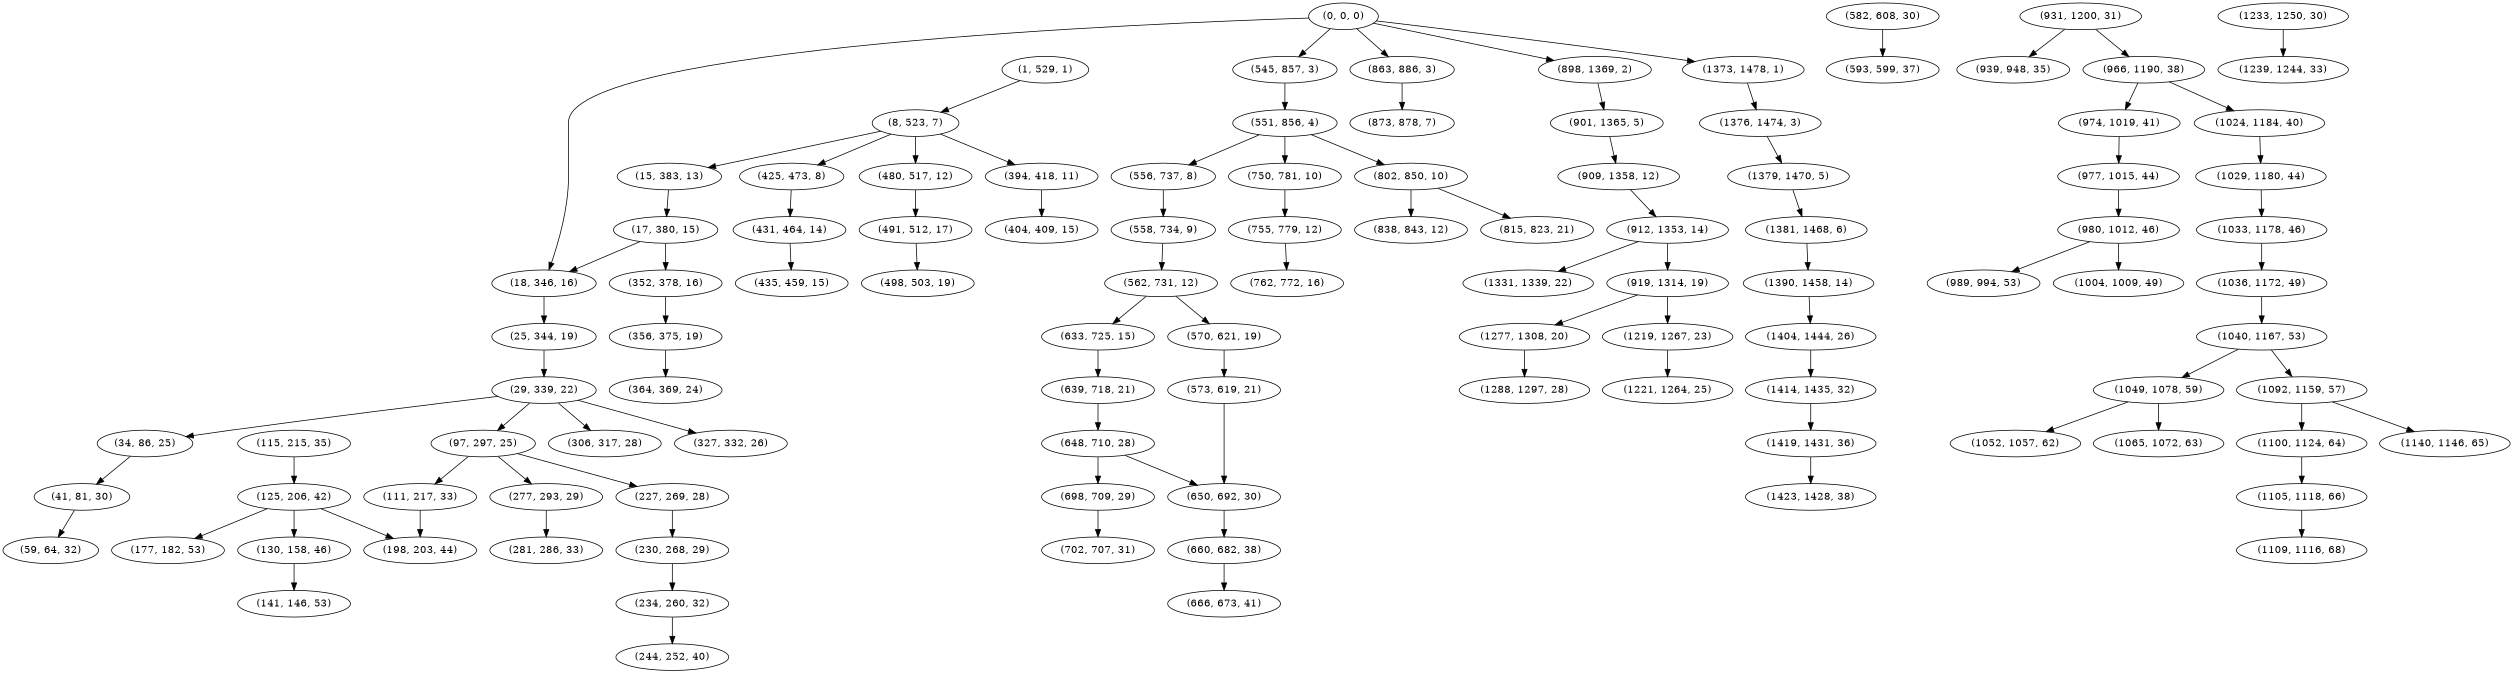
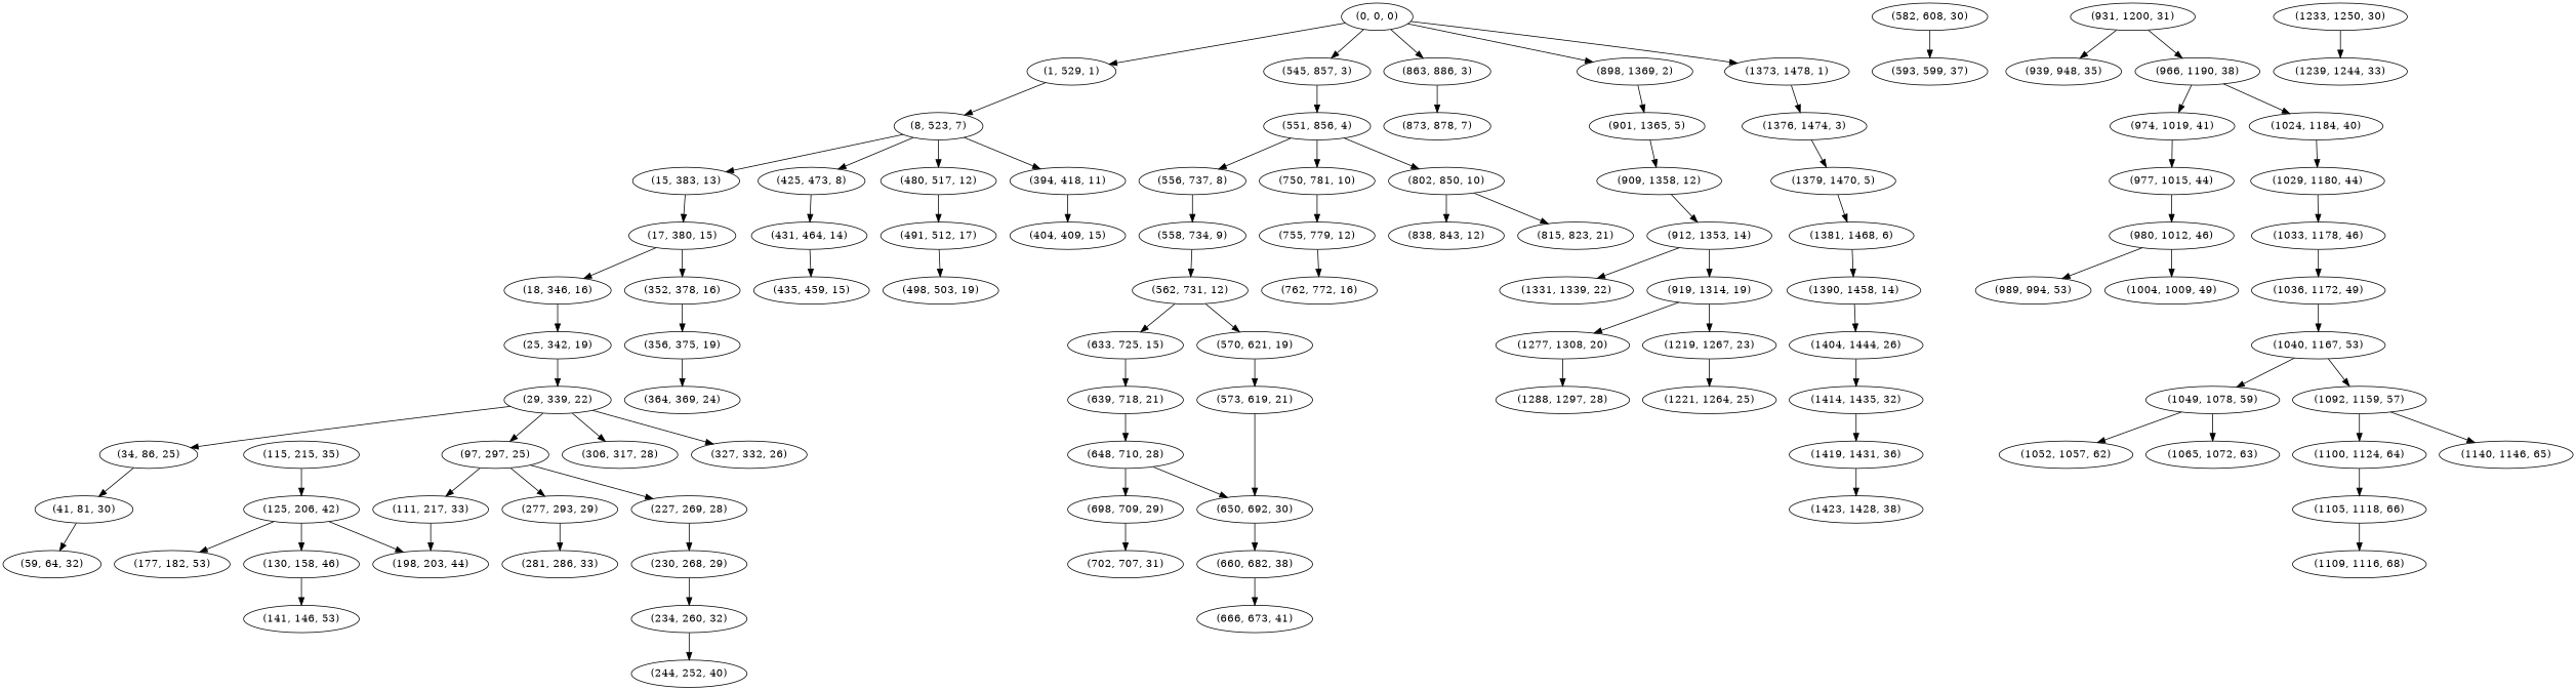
  digraph {
    "(0, 0, 0)"
    "(1, 529, 1)"
    "(545, 857, 3)"
    "(863, 886, 3)"
    "(898, 1369, 2)"
    "(1373, 1478, 1)"
    "(8, 523, 7)"
    "(551, 856, 4)"
    "(873, 878, 7)"
    "(901, 1365, 5)"
    "(1376, 1474, 3)"
    "(15, 383, 13)"
    "(394, 418, 11)"
    "(425, 473, 8)"
    "(480, 517, 12)"
    "(17, 380, 15)"
    "(404, 409, 15)"
    "(431, 464, 14)"
    "(491, 512, 17)"
    "(18, 346, 16)"
    "(352, 378, 16)"
-   "(25, 342, 19)" [label="(25, 344, 19)"]
+   "(25, 342, 19)"
    "(356, 375, 19)"
    "(29, 339, 22)"
    "(34, 86, 25)"
    "(97, 297, 25)"
    "(306, 317, 28)"
    "(327, 332, 26)"
    "(41, 81, 30)"
    "(111, 217, 33)"
    "(227, 269, 28)"
    "(277, 293, 29)"
    "(59, 64, 32)"
    "(198, 203, 44)"
    "(230, 268, 29)"
    "(281, 286, 33)"
    "(115, 215, 35)"
    "(125, 206, 42)"
    "(130, 158, 46)"
    "(177, 182, 53)"
    "(141, 146, 53)"
    "(234, 260, 32)"
    "(244, 252, 40)"
    "(364, 369, 24)"
    "(435, 459, 15)"
    "(498, 503, 19)"
    "(556, 737, 8)"
    "(750, 781, 10)"
    "(802, 850, 10)"
    "(558, 734, 9)"
    "(755, 779, 12)"
    "(815, 823, 21)"
    "(838, 843, 12)"
    "(562, 731, 12)"
    "(570, 621, 19)"
    "(633, 725, 15)"
    "(573, 619, 21)"
    "(639, 718, 21)"
    "(650, 692, 30)"
    "(582, 608, 30)"
    "(593, 599, 37)"
    "(648, 710, 28)"
    "(698, 709, 29)"
    "(660, 682, 38)"
    "(702, 707, 31)"
    "(666, 673, 41)"
    "(762, 772, 16)"
    "(909, 1358, 12)"
    "(912, 1353, 14)"
    "(919, 1314, 19)"
    "(1331, 1339, 22)"
    "(1219, 1267, 23)"
    "(1277, 1308, 20)"
    "(1221, 1264, 25)"
    "(1288, 1297, 28)"
    "(931, 1200, 31)"
    "(939, 948, 35)"
    "(966, 1190, 38)"
    "(974, 1019, 41)"
    "(1024, 1184, 40)"
    "(977, 1015, 44)"
    "(1029, 1180, 44)"
    "(980, 1012, 46)"
    "(989, 994, 53)"
    "(1004, 1009, 49)"
    "(1033, 1178, 46)"
    "(1036, 1172, 49)"
    "(1040, 1167, 53)"
    "(1049, 1078, 59)"
    "(1092, 1159, 57)"
    "(1052, 1057, 62)"
    "(1065, 1072, 63)"
    "(1100, 1124, 64)"
    "(1140, 1146, 65)"
    "(1105, 1118, 66)"
    "(1109, 1116, 68)"
    "(1233, 1250, 30)"
    "(1239, 1244, 33)"
    "(1379, 1470, 5)"
    "(1381, 1468, 6)"
    "(1390, 1458, 14)"
    "(1404, 1444, 26)"
    "(1414, 1435, 32)"
    "(1419, 1431, 36)"
    "(1423, 1428, 38)"
-   "(0, 0, 0)" -> "(18, 346, 16)"
+   "(0, 0, 0)" -> "(1, 529, 1)"
    "(0, 0, 0)" -> "(545, 857, 3)"
    "(0, 0, 0)" -> "(863, 886, 3)"
    "(0, 0, 0)" -> "(898, 1369, 2)"
    "(0, 0, 0)" -> "(1373, 1478, 1)"
    "(1, 529, 1)" -> "(8, 523, 7)"
    "(545, 857, 3)" -> "(551, 856, 4)"
    "(863, 886, 3)" -> "(873, 878, 7)"
    "(898, 1369, 2)" -> "(901, 1365, 5)"
    "(1373, 1478, 1)" -> "(1376, 1474, 3)"
    "(8, 523, 7)" -> "(15, 383, 13)"
    "(8, 523, 7)" -> "(394, 418, 11)"
    "(8, 523, 7)" -> "(425, 473, 8)"
    "(8, 523, 7)" -> "(480, 517, 12)"
    "(551, 856, 4)" -> "(556, 737, 8)"
    "(551, 856, 4)" -> "(750, 781, 10)"
    "(551, 856, 4)" -> "(802, 850, 10)"
    "(901, 1365, 5)" -> "(909, 1358, 12)"
    "(1376, 1474, 3)" -> "(1379, 1470, 5)"
    "(15, 383, 13)" -> "(17, 380, 15)"
    "(394, 418, 11)" -> "(404, 409, 15)"
    "(425, 473, 8)" -> "(431, 464, 14)"
    "(480, 517, 12)" -> "(491, 512, 17)"
    "(17, 380, 15)" -> "(18, 346, 16)"
    "(17, 380, 15)" -> "(352, 378, 16)"
    "(431, 464, 14)" -> "(435, 459, 15)"
    "(491, 512, 17)" -> "(498, 503, 19)"
    "(18, 346, 16)" -> "(25, 342, 19)"
    "(352, 378, 16)" -> "(356, 375, 19)"
    "(25, 342, 19)" -> "(29, 339, 22)"
    "(356, 375, 19)" -> "(364, 369, 24)"
    "(29, 339, 22)" -> "(34, 86, 25)"
    "(29, 339, 22)" -> "(97, 297, 25)"
    "(29, 339, 22)" -> "(306, 317, 28)"
    "(29, 339, 22)" -> "(327, 332, 26)"
    "(34, 86, 25)" -> "(41, 81, 30)"
    "(97, 297, 25)" -> "(111, 217, 33)"
    "(97, 297, 25)" -> "(227, 269, 28)"
    "(97, 297, 25)" -> "(277, 293, 29)"
    "(41, 81, 30)" -> "(59, 64, 32)"
    "(111, 217, 33)" -> "(198, 203, 44)"
    "(227, 269, 28)" -> "(230, 268, 29)"
    "(277, 293, 29)" -> "(281, 286, 33)"
    "(230, 268, 29)" -> "(234, 260, 32)"
    "(115, 215, 35)" -> "(125, 206, 42)"
    "(125, 206, 42)" -> "(198, 203, 44)"
    "(125, 206, 42)" -> "(130, 158, 46)"
    "(125, 206, 42)" -> "(177, 182, 53)"
    "(130, 158, 46)" -> "(141, 146, 53)"
    "(234, 260, 32)" -> "(244, 252, 40)"
    "(556, 737, 8)" -> "(558, 734, 9)"
    "(750, 781, 10)" -> "(755, 779, 12)"
    "(802, 850, 10)" -> "(815, 823, 21)"
    "(802, 850, 10)" -> "(838, 843, 12)"
    "(558, 734, 9)" -> "(562, 731, 12)"
    "(755, 779, 12)" -> "(762, 772, 16)"
    "(562, 731, 12)" -> "(570, 621, 19)"
    "(562, 731, 12)" -> "(633, 725, 15)"
    "(570, 621, 19)" -> "(573, 619, 21)"
    "(633, 725, 15)" -> "(639, 718, 21)"
    "(573, 619, 21)" -> "(650, 692, 30)"
    "(639, 718, 21)" -> "(648, 710, 28)"
    "(650, 692, 30)" -> "(660, 682, 38)"
    "(582, 608, 30)" -> "(593, 599, 37)"
    "(648, 710, 28)" -> "(650, 692, 30)"
    "(648, 710, 28)" -> "(698, 709, 29)"
    "(698, 709, 29)" -> "(702, 707, 31)"
    "(660, 682, 38)" -> "(666, 673, 41)"
    "(909, 1358, 12)" -> "(912, 1353, 14)"
    "(912, 1353, 14)" -> "(919, 1314, 19)"
    "(912, 1353, 14)" -> "(1331, 1339, 22)"
    "(919, 1314, 19)" -> "(1219, 1267, 23)"
    "(919, 1314, 19)" -> "(1277, 1308, 20)"
    "(1219, 1267, 23)" -> "(1221, 1264, 25)"
    "(1277, 1308, 20)" -> "(1288, 1297, 28)"
    "(931, 1200, 31)" -> "(939, 948, 35)"
    "(931, 1200, 31)" -> "(966, 1190, 38)"
    "(966, 1190, 38)" -> "(974, 1019, 41)"
    "(966, 1190, 38)" -> "(1024, 1184, 40)"
    "(974, 1019, 41)" -> "(977, 1015, 44)"
    "(1024, 1184, 40)" -> "(1029, 1180, 44)"
    "(977, 1015, 44)" -> "(980, 1012, 46)"
    "(1029, 1180, 44)" -> "(1033, 1178, 46)"
    "(980, 1012, 46)" -> "(989, 994, 53)"
    "(980, 1012, 46)" -> "(1004, 1009, 49)"
    "(1033, 1178, 46)" -> "(1036, 1172, 49)"
    "(1036, 1172, 49)" -> "(1040, 1167, 53)"
    "(1040, 1167, 53)" -> "(1049, 1078, 59)"
    "(1040, 1167, 53)" -> "(1092, 1159, 57)"
    "(1049, 1078, 59)" -> "(1052, 1057, 62)"
    "(1049, 1078, 59)" -> "(1065, 1072, 63)"
    "(1092, 1159, 57)" -> "(1100, 1124, 64)"
    "(1092, 1159, 57)" -> "(1140, 1146, 65)"
    "(1100, 1124, 64)" -> "(1105, 1118, 66)"
    "(1105, 1118, 66)" -> "(1109, 1116, 68)"
    "(1233, 1250, 30)" -> "(1239, 1244, 33)"
    "(1379, 1470, 5)" -> "(1381, 1468, 6)"
    "(1381, 1468, 6)" -> "(1390, 1458, 14)"
    "(1390, 1458, 14)" -> "(1404, 1444, 26)"
    "(1404, 1444, 26)" -> "(1414, 1435, 32)"
    "(1414, 1435, 32)" -> "(1419, 1431, 36)"
    "(1419, 1431, 36)" -> "(1423, 1428, 38)"
  }
